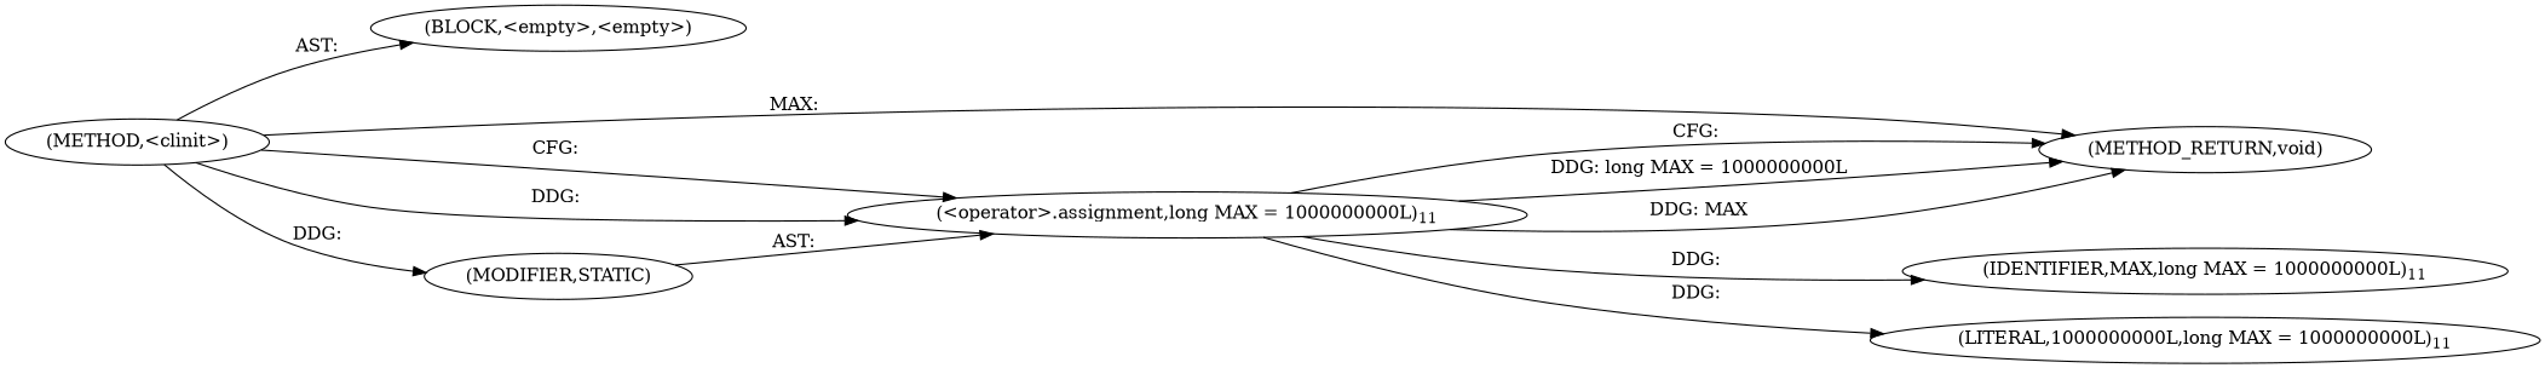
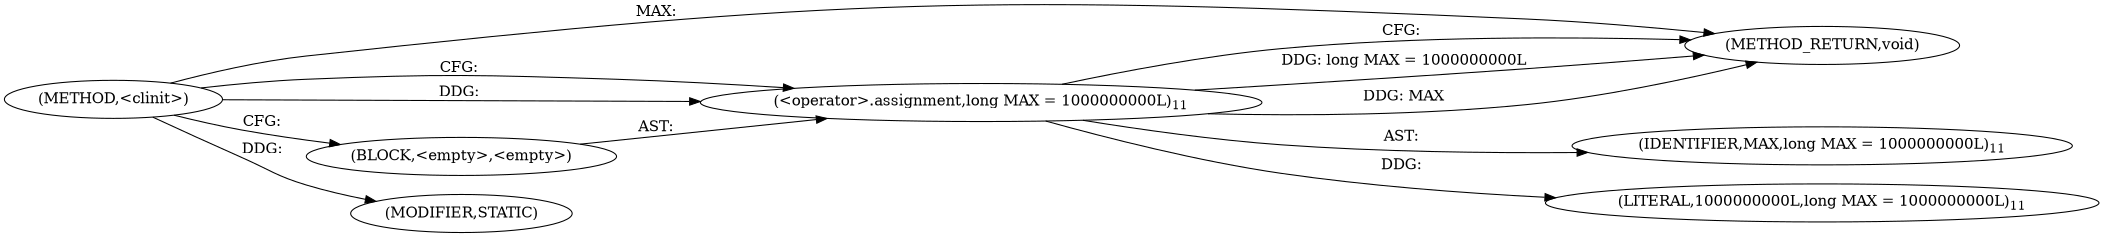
  digraph {
    rankdir=LR
    n1 [label=<(METHOD,&lt;clinit&gt;)>]
    n2 [label=<(BLOCK,&lt;empty&gt;,&lt;empty&gt;)>]
    n3 [label=<(&lt;operator&gt;.assignment,long MAX = 1000000000L)<SUB>11</SUB>>]
    n4 [label=<(MODIFIER,STATIC)>]
    n5 [label=<(METHOD_RETURN,void)>]
    n6 [label=<(IDENTIFIER,MAX,long MAX = 1000000000L)<SUB>11</SUB>>]
    n7 [label=<(LITERAL,1000000000L,long MAX = 1000000000L)<SUB>11</SUB>>]
-   n1 -> n2 [label="AST: "]
+   n1 -> n2 [label="CFG: "]
    n1 -> n3 [label="CFG: "]
    n1 -> n3 [label="DDG: "]
    n1 -> n4 [label="DDG: "]
    n1 -> n5 [label="MAX: "]
-   n4 -> n3 [label="AST: "]
+   n2 -> n3 [label="AST: "]
    n3 -> n5 [label="CFG: "]
    n3 -> n5 [label="DDG: long MAX = 1000000000L"]
    n3 -> n5 [label="DDG: MAX"]
-   n3 -> n6 [label="DDG: "]
+   n3 -> n6 [label="AST: "]
    n3 -> n7 [label="DDG: "]
  }
